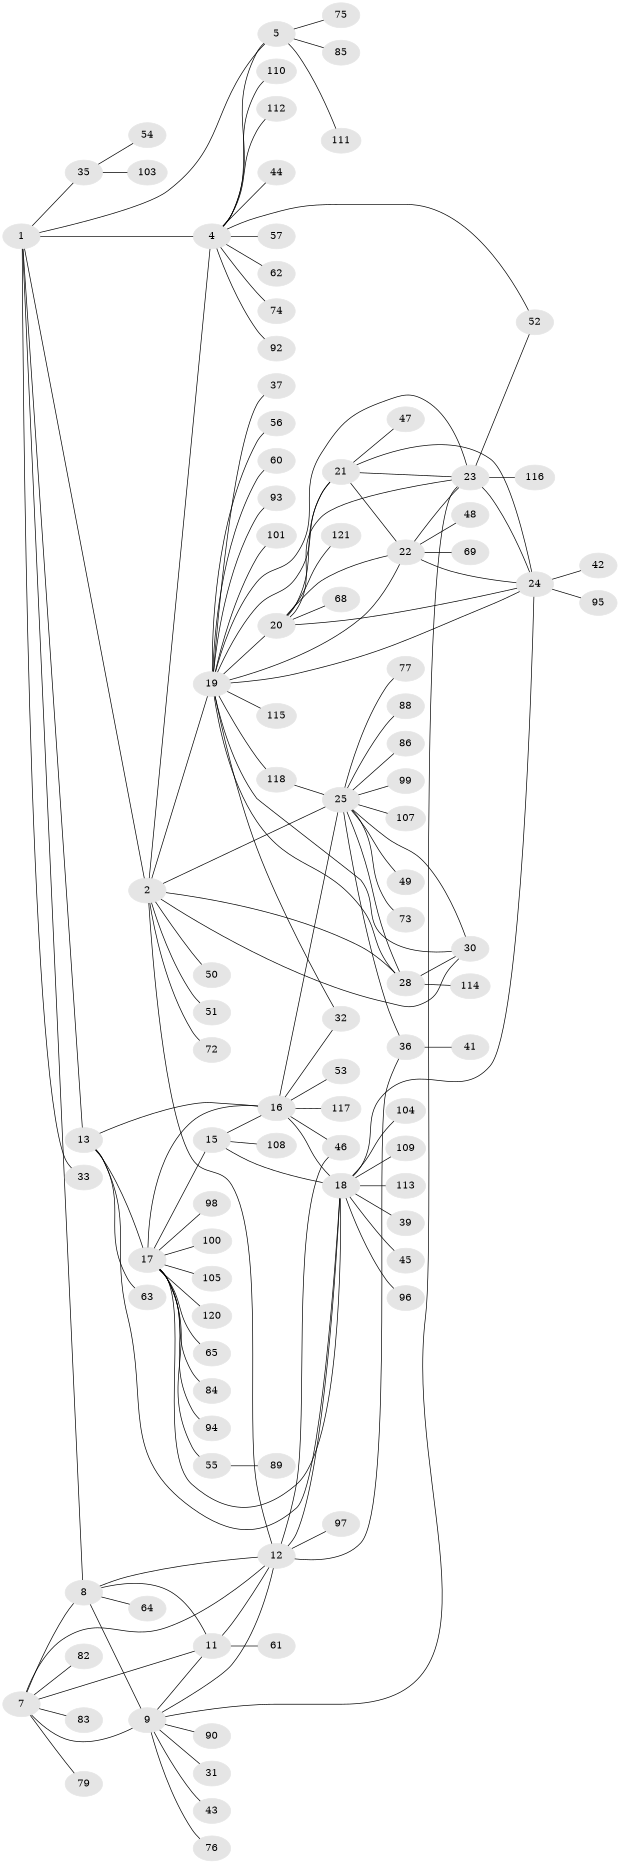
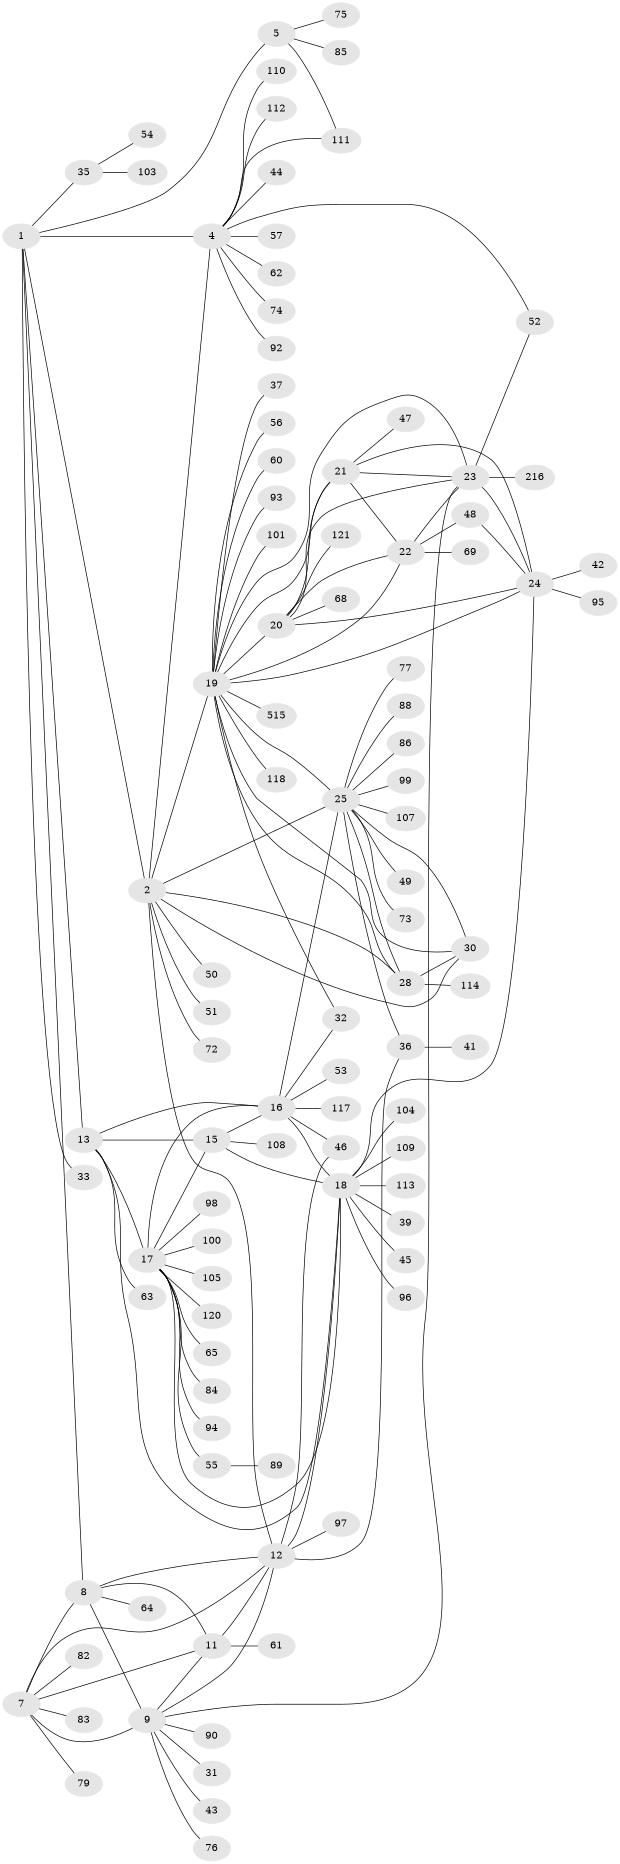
  graph {
    rankdir=LR
    node [color=gray90 style=filled]
    1 [super="+3"]
    2 [super="+26"]
    4 [super="+6"]
    5 [super="+59"]
    8 [super="+38"]
    13 [super="+106"]
    33
    35 [super="+102"]
    12 [super="+78"]
    19 [super="+29"]
    25 [super="+27"]
    28
    30 [super="+58"]
    50
    51
    72
    44
    52
    57
    62
    74
    92
    110
    112
    75
    85 [super="+91"]
    111
    9 [super="+10"]
    11 [super="+80"]
    64
    18 [super="+71"]
    n32 [label=17 super="+34"]
    15 [super="+17"]
    16 [super="+87"]
    63
    54
    103
    36 [super="+119"]
    46
    97
    23 [super="+67"]
    32
    24 [super="+70"]
    20 [super="+88"]
    21
    22
    37
    56
    60
    93
    101
-   115
+   115 [label=515]
    118
    49 [super="+122"]
    73
    77
    n57 [label=88]
    86
    99
    107
    114
    7 [super="+40"]
    79
    82
    83
    31
    43
    76
    90
    61
-   116
+   116 [label=216]
    39
    45
    96
    104
    109
    113
    41
    55
    65
    84
    94
    98
    100
    105
    120
    108
    53
    117
    89
    42
    95
    68
    121
    47
    48 [super="+66"]
    69
    1 -- 2 [weight=2]
    1 -- 4 [weight=4]
    1 -- 5 [weight=2]
    1 -- 8
    1 -- 13
    1 -- 33
    1 -- 35
    2 -- 4 [weight=2]
    2 -- 12
    2 -- 19 [weight=2]
    2 -- 25 [weight=2]
    2 -- 28
    2 -- 30
    2 -- 50
    2 -- 51
    2 -- 72
-   4 -- 5 [weight=2]
+   4 -- 111 [weight=2]
    4 -- 44
    4 -- 52
    4 -- 57
    4 -- 62
    4 -- 74
    4 -- 92
    4 -- 110
    4 -- 112
    5 -- 75
    5 -- 85
    5 -- 111
    8 -- 12
    8 -- 9 [weight=2]
    8 -- 11
    8 -- 64
    13 -- 18
    13 -- n32
+   13 -- 15 [weight=2]
    13 -- 16
    13 -- 63
    35 -- 54
    35 -- 103
    12 -- 18
    12 -- 36
    12 -- 46
    12 -- 97
-   118 -- 25 [weight=2]
+   19 -- 25 [weight=2]
    19 -- 28
    19 -- 30
    19 -- 23
    19 -- 32
    19 -- 24
    19 -- 20
    19 -- 21
    19 -- 22
    19 -- 37
    19 -- 56
    19 -- 60
    19 -- 93
    19 -- 101
    19 -- 115
    19 -- 118
    25 -- 28 [weight=2]
    25 -- 30 [weight=2]
    25 -- 36
    25 -- 49
    25 -- 73
    25 -- 77
    25 -- n57
    25 -- 86
    25 -- 99
    25 -- 107
    28 -- 30
    28 -- 114
    9 -- 12 [weight=2]
    9 -- 11 [weight=2]
    9 -- 23
    9 -- 31
    9 -- 43
    9 -- 76
    9 -- 90
    11 -- 12
    11 -- 61
    18 -- 24
    18 -- 39
    18 -- 45
    18 -- 96
    18 -- 104
    18 -- 109
    18 -- 113
    n32 -- 18
    n32 -- 15 [weight=2]
    n32 -- 16
    n32 -- 55
    n32 -- 65
    n32 -- 84
    n32 -- 94
    n32 -- 98
    n32 -- 100
    n32 -- 105
    n32 -- 120
    15 -- 18 [weight=2]
    15 -- 16 [weight=2]
    15 -- 108
    16 -- 25
    16 -- 18
    16 -- 46
    16 -- 32
    16 -- 53
    16 -- 117
    36 -- 41
    23 -- 52
    23 -- 24
    23 -- 116
    24 -- 42
    24 -- 95
    20 -- 23
    20 -- 24
    20 -- 21
    20 -- 22
    20 -- 68
    20 -- 121
    21 -- 23
    21 -- 24
    21 -- 22
    21 -- 47
    22 -- 23
-   22 -- 24
+   48 -- 24
    22 -- 48
    22 -- 69
    7 -- 8
    7 -- 12
    7 -- 9 [weight=2]
    7 -- 11
    7 -- 79
    7 -- 82
    7 -- 83
    55 -- 89
  }
